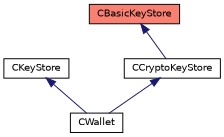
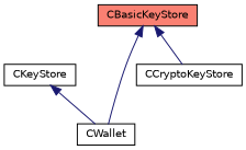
  digraph {
    node [color=black fillcolor=white fontname=Helvetica fontsize=10 shape=record style=filled]
    edge [color=midnightblue dir=back fontname=Helvetica fontsize=10 labelfontname=Helvetica labelfontsize=10 style=solid]
    n1 [fontcolor=black height=0.2 label=CKeyStore width=0.4]
    n2 [height=0.2 label=CWallet width=0.4]
    n3 [fillcolor=salmon height=0.2 label=CBasicKeyStore width=0.4]
    n4 [height=0.2 label=CCryptoKeyStore width=0.4]
    n1 -> n2
    n3 -> n4
-   n4 -> n2
+   n3 -> n2
  }
